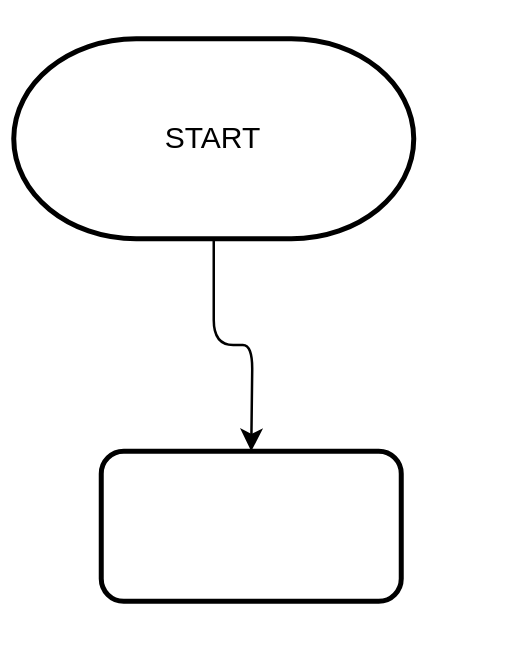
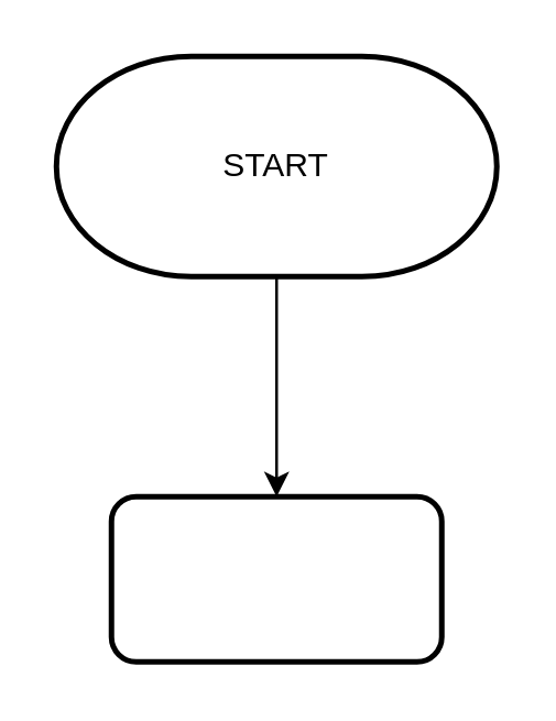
  <mxCell id="0" />
  <mxCell id="1" parent="0" />
  <mxCell id="2" value="" style="edgeStyle=orthogonalEdgeStyle;rounded=1;orthogonalLoop=1;jettySize=auto;html=1;" edge="1" parent="1" source="3"><mxGeometry relative="1" as="geometry"><mxPoint x="100" y="180" as="targetPoint" /></mxGeometry></mxCell>
- <mxCell id="3" value="START" style="strokeWidth=2;html=1;shape=mxgraph.flowchart.terminator;whiteSpace=wrap;rounded=1;" vertex="1" parent="1"><mxGeometry x="5" y="15" width="160" height="80" as="geometry" /></mxCell>
+ <mxCell id="3" value="START" style="strokeWidth=2;html=1;shape=mxgraph.flowchart.terminator;whiteSpace=wrap;rounded=1;" vertex="1" parent="1"><mxGeometry x="20" y="20" width="160" height="80" as="geometry" /></mxCell>
  <mxCell id="4" value="" style="rounded=1;whiteSpace=wrap;html=1;sketch=0;pointerEvents=1;strokeColor=default;strokeWidth=2;align=center;verticalAlign=middle;fontFamily=Helvetica;fontSize=12;fontColor=default;labelBackgroundColor=none;resizable=0;fillColor=default;" vertex="1" parent="1"><mxGeometry x="40" y="180" width="120" height="60" as="geometry" /></mxCell>
